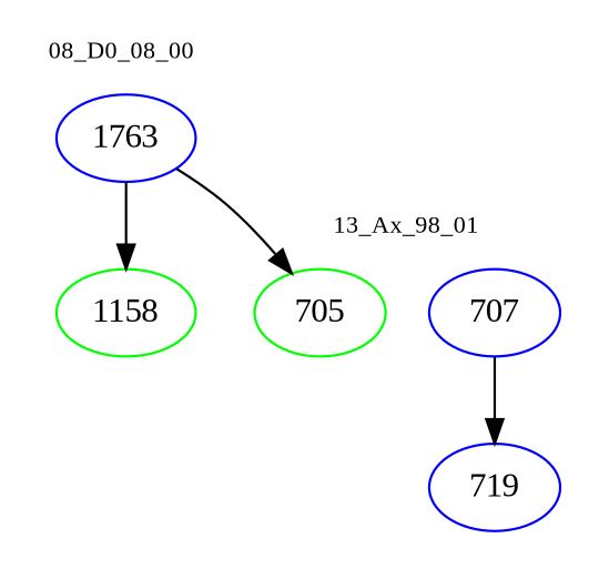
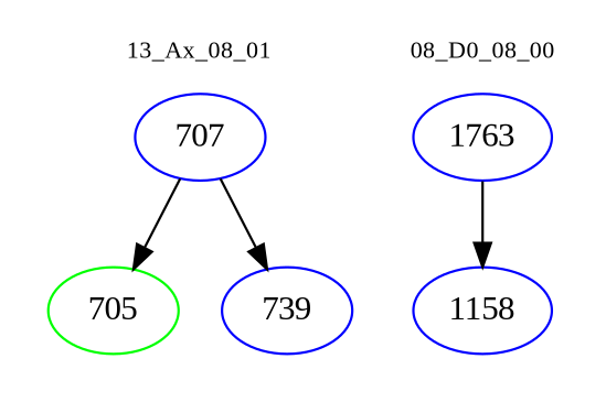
  digraph {
    fontname="Liberation Serif"
    node [color=blue fontname="Liberation Serif"]
    edge [color=black fontname="Liberation Serif"]
    n1 [label=707]
    n2 [color=green label=705]
-   n3 [label=719]
+   n3 [label=739]
    n4 [label=1763]
-   n5 [color=green label=1158]
+   n5 [label=1158]
    subgraph cluster_1 {
      color=white
      fontsize=10
-     label="13_Ax_98_01"
+     label="13_Ax_08_01"
      n1
      n2
      n3
    }
    subgraph cluster_2 {
      color=white
      fontsize=10
      label="08_D0_08_00"
      n4
      n5
    }
-   n4 -> n2
+   n1 -> n2
    n1 -> n3
    n4 -> n5
  }
